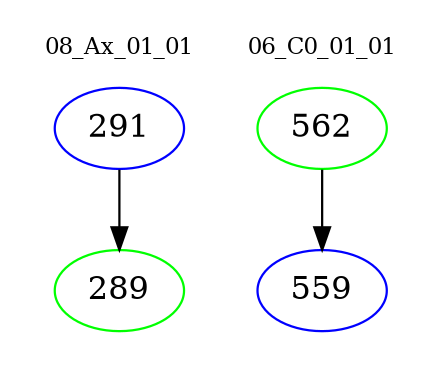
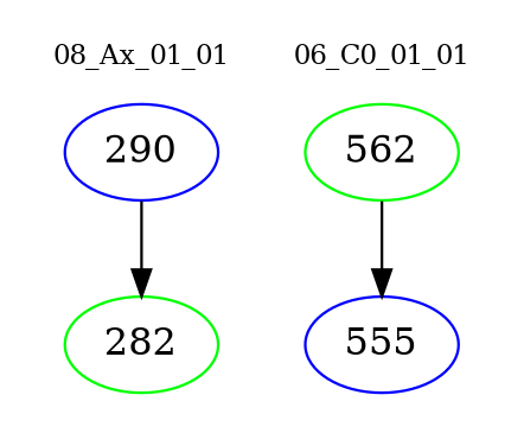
  digraph {
    node [color=blue]
    edge [color=black]
-   n1 [label=291]
-   n2 [color=green label=289]
+   n1 [label=290]
+   n2 [color=green label=282]
    n3 [color=green label=562]
-   n4 [label=559]
+   n4 [label=555]
    subgraph cluster_1 {
      color=white
      fontsize=10
      label="08_Ax_01_01"
      n1
      n2
    }
    subgraph cluster_2 {
      color=white
      fontsize=10
      label="06_C0_01_01"
      n3
      n4
    }
    n1 -> n2
    n3 -> n4
  }
